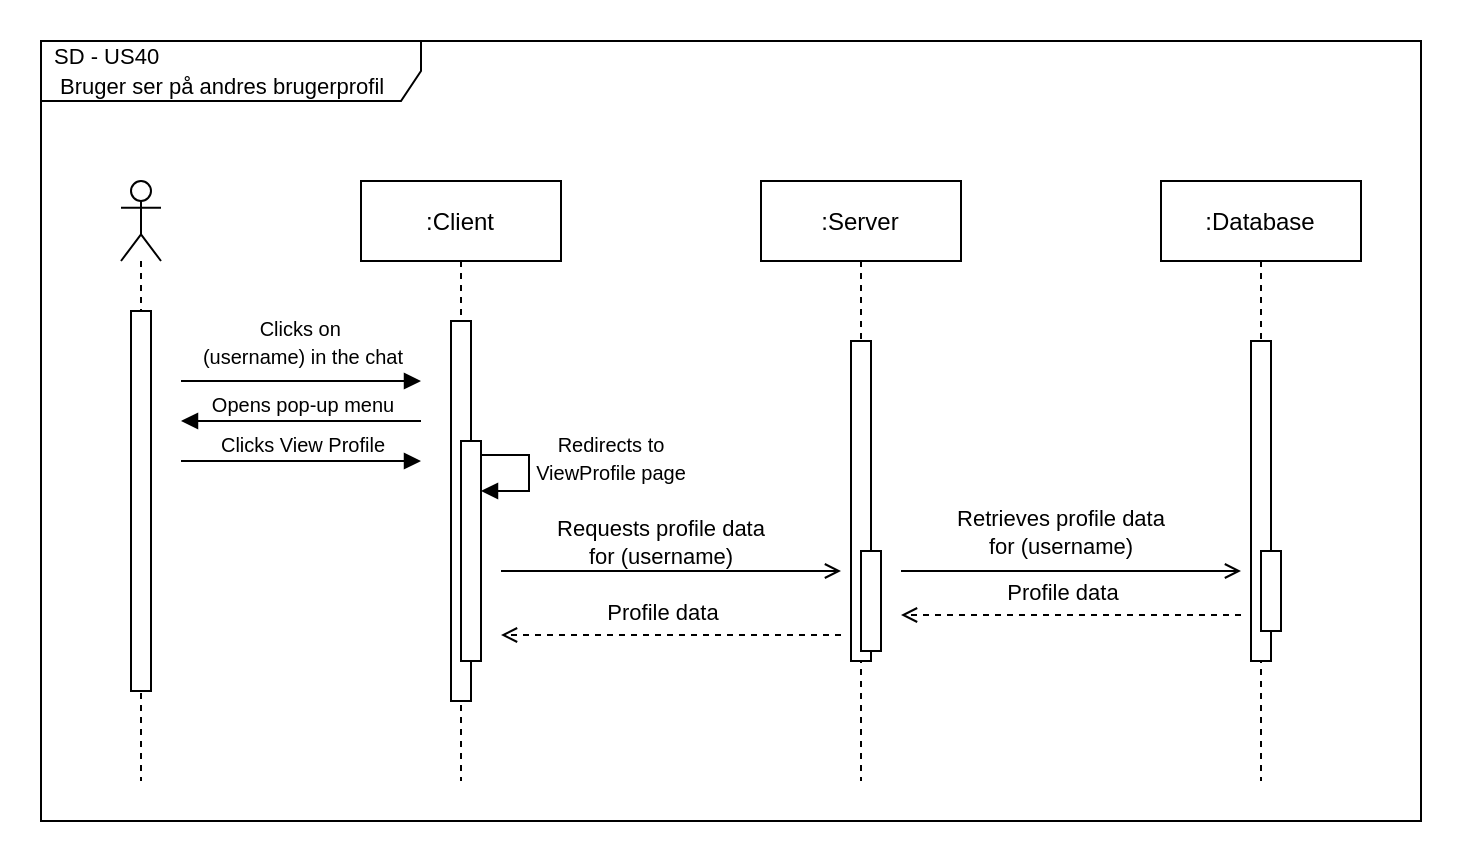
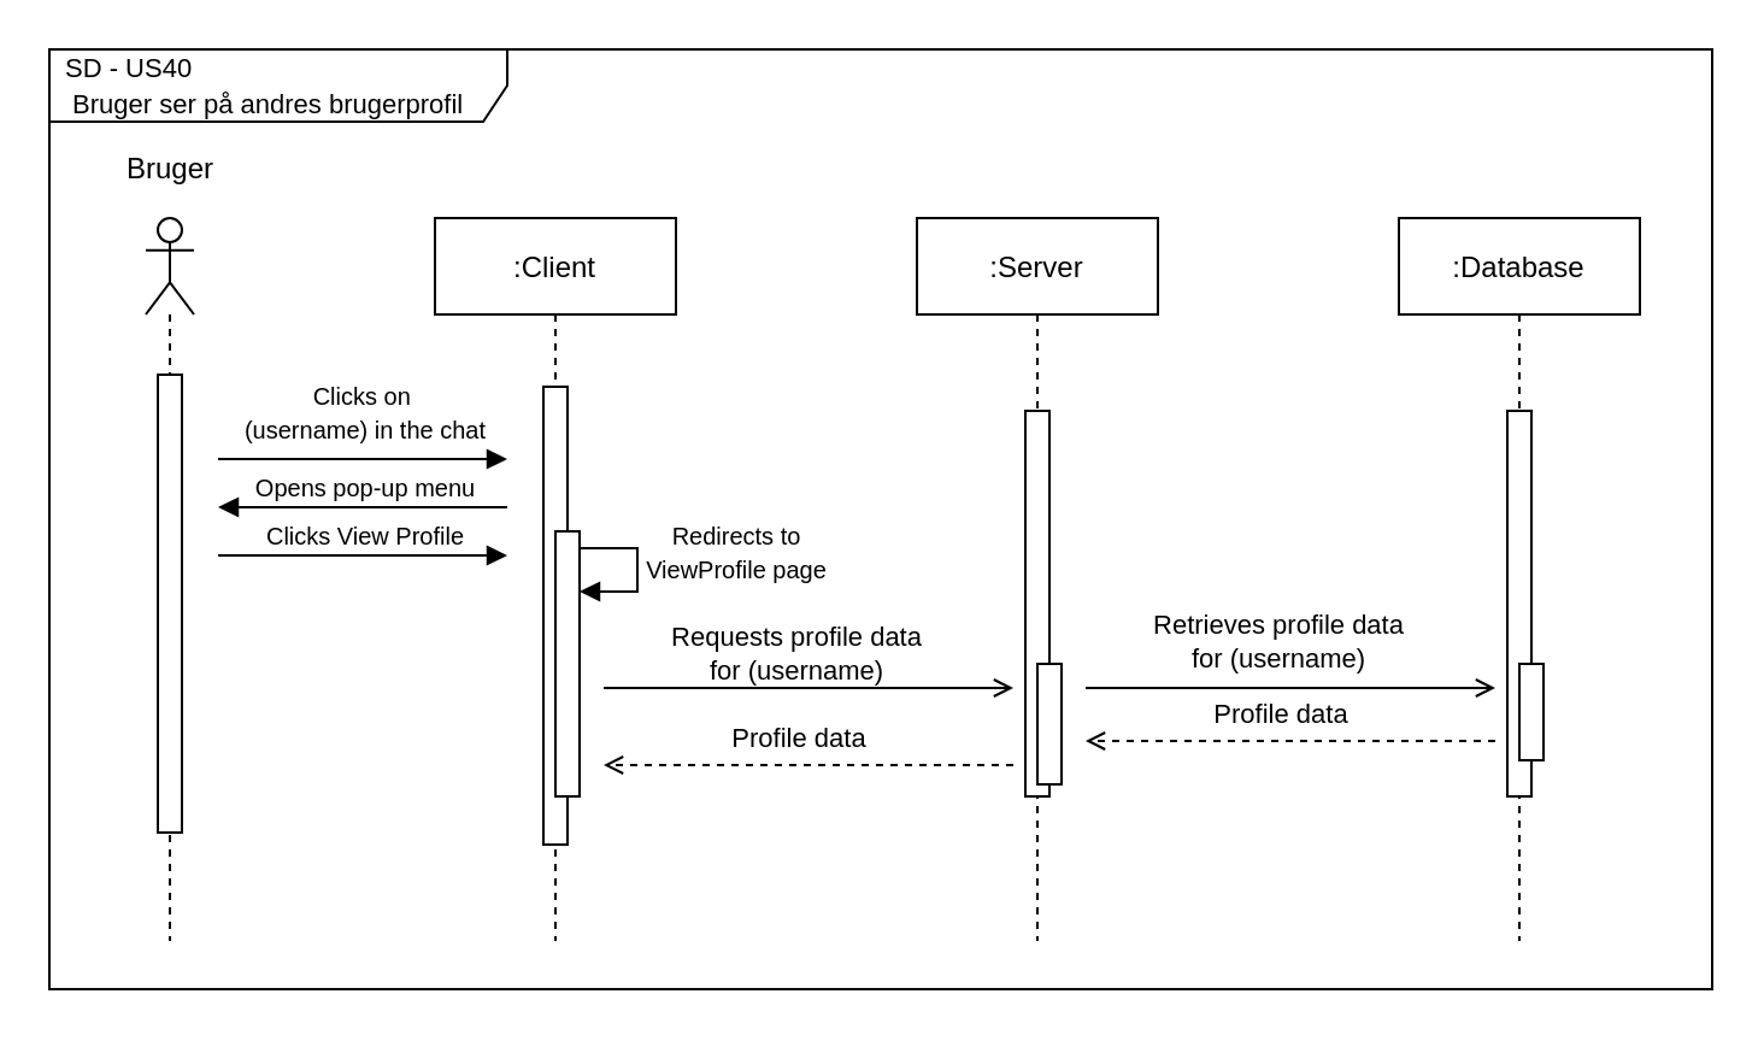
  <mxCell id="0" />
  <mxCell id="1" parent="0" />
  <mxCell id="2" value=":Database" style="shape=umlLifeline;perimeter=lifelinePerimeter;container=1;collapsible=0;recursiveResize=0;rounded=0;shadow=0;strokeWidth=1;" parent="1" vertex="1"><mxGeometry x="580" y="90" width="100" height="300" as="geometry" /></mxCell>
  <mxCell id="3" value="" style="points=[];perimeter=orthogonalPerimeter;rounded=0;shadow=0;strokeWidth=1;" parent="2" vertex="1"><mxGeometry x="45" y="80" width="10" height="160" as="geometry" /></mxCell>
  <mxCell id="4" value=":Client" style="shape=umlLifeline;perimeter=lifelinePerimeter;container=1;collapsible=0;recursiveResize=0;rounded=0;shadow=0;strokeWidth=1;" parent="1" vertex="1"><mxGeometry x="180" y="90" width="100" height="300" as="geometry" /></mxCell>
  <mxCell id="5" value="" style="points=[];perimeter=orthogonalPerimeter;rounded=0;shadow=0;strokeWidth=1;" parent="4" vertex="1"><mxGeometry x="45" y="70" width="10" height="190" as="geometry" /></mxCell>
  <mxCell id="6" value=":Server" style="shape=umlLifeline;perimeter=lifelinePerimeter;container=1;collapsible=0;recursiveResize=0;rounded=0;shadow=0;strokeWidth=1;" parent="1" vertex="1"><mxGeometry x="380" y="90" width="100" height="300" as="geometry" /></mxCell>
  <mxCell id="7" value="" style="points=[];perimeter=orthogonalPerimeter;rounded=0;shadow=0;strokeWidth=1;" parent="6" vertex="1"><mxGeometry x="45" y="80" width="10" height="160" as="geometry" /></mxCell>
  <mxCell id="8" value="" style="points=[];perimeter=orthogonalPerimeter;rounded=0;shadow=0;strokeWidth=1;" parent="1" vertex="1"><mxGeometry x="230" y="220" width="10" height="110" as="geometry" /></mxCell>
  <mxCell id="9" value="" style="html=1;verticalAlign=bottom;labelBackgroundColor=none;endArrow=open;endFill=0;" parent="1" edge="1"><mxGeometry width="160" relative="1" as="geometry"><mxPoint x="250" y="285" as="sourcePoint" /><mxPoint x="420" y="285" as="targetPoint" /></mxGeometry></mxCell>
  <mxCell id="10" value="Requests profile data&lt;br&gt;for (username)" style="edgeLabel;html=1;align=center;verticalAlign=middle;resizable=0;points=[];" parent="9" vertex="1" connectable="0"><mxGeometry x="-0.256" y="1" relative="1" as="geometry"><mxPoint x="16.8" y="-14" as="offset" /></mxGeometry></mxCell>
  <mxCell id="11" value="" style="points=[];perimeter=orthogonalPerimeter;rounded=0;shadow=0;strokeWidth=1;" parent="1" vertex="1"><mxGeometry x="430" y="275" width="10" height="50" as="geometry" /></mxCell>
  <mxCell id="12" value="" style="html=1;verticalAlign=bottom;labelBackgroundColor=none;endArrow=open;endFill=0;" parent="1" edge="1"><mxGeometry width="160" relative="1" as="geometry"><mxPoint x="450" y="285" as="sourcePoint" /><mxPoint x="620" y="285" as="targetPoint" /></mxGeometry></mxCell>
  <mxCell id="13" value="Retrieves profile data&lt;br&gt;for (username)" style="edgeLabel;html=1;align=center;verticalAlign=middle;resizable=0;points=[];" parent="12" vertex="1" connectable="0"><mxGeometry x="-0.256" y="1" relative="1" as="geometry"><mxPoint x="16.8" y="-19" as="offset" /></mxGeometry></mxCell>
  <mxCell id="14" value="" style="html=1;verticalAlign=bottom;labelBackgroundColor=none;endArrow=open;endFill=0;dashed=1;" parent="1" edge="1"><mxGeometry width="160" relative="1" as="geometry"><mxPoint x="620" y="307" as="sourcePoint" /><mxPoint x="450" y="307" as="targetPoint" /></mxGeometry></mxCell>
  <mxCell id="15" value="Profile data" style="edgeLabel;html=1;align=center;verticalAlign=middle;resizable=0;points=[];" parent="14" vertex="1" connectable="0"><mxGeometry x="0.222" y="1" relative="1" as="geometry"><mxPoint x="14" y="-13" as="offset" /></mxGeometry></mxCell>
  <mxCell id="16" value="" style="html=1;verticalAlign=bottom;labelBackgroundColor=none;endArrow=open;endFill=0;dashed=1;" parent="1" edge="1"><mxGeometry width="160" relative="1" as="geometry"><mxPoint x="420" y="317" as="sourcePoint" /><mxPoint x="250" y="317" as="targetPoint" /></mxGeometry></mxCell>
  <mxCell id="17" value="Profile data" style="edgeLabel;html=1;align=center;verticalAlign=middle;resizable=0;points=[];" parent="16" vertex="1" connectable="0"><mxGeometry x="0.222" y="1" relative="1" as="geometry"><mxPoint x="14" y="-13" as="offset" /></mxGeometry></mxCell>
  <mxCell id="18" value="" style="points=[];perimeter=orthogonalPerimeter;rounded=0;shadow=0;strokeWidth=1;" parent="1" vertex="1"><mxGeometry x="630" y="275" width="10" height="40" as="geometry" /></mxCell>
  <mxCell id="19" value="" style="shape=umlLifeline;participant=umlActor;perimeter=lifelinePerimeter;whiteSpace=wrap;html=1;container=1;collapsible=0;recursiveResize=0;verticalAlign=top;spacingTop=36;outlineConnect=0;" parent="1" vertex="1"><mxGeometry x="60" y="90" width="20" height="300" as="geometry" /></mxCell>
  <mxCell id="20" value="" style="points=[];perimeter=orthogonalPerimeter;rounded=0;shadow=0;strokeWidth=1;" parent="19" vertex="1"><mxGeometry x="5" y="65" width="10" height="190" as="geometry" /></mxCell>
  <mxCell id="21" value="" style="endArrow=block;html=1;endFill=1;" parent="1" edge="1"><mxGeometry relative="1" as="geometry"><mxPoint x="90" y="230" as="sourcePoint" /><mxPoint x="210" y="230" as="targetPoint" /></mxGeometry></mxCell>
  <mxCell id="22" value="&lt;font style=&quot;font-size: 10px&quot;&gt;Clicks View Profile&lt;/font&gt;" style="edgeLabel;resizable=0;html=1;align=center;verticalAlign=middle;" parent="21" connectable="0" vertex="1"><mxGeometry relative="1" as="geometry"><mxPoint y="-9" as="offset" /></mxGeometry></mxCell>
  <mxCell id="23" value="" style="endArrow=block;html=1;endFill=1;" parent="1" edge="1"><mxGeometry relative="1" as="geometry"><mxPoint x="210" y="210" as="sourcePoint" /><mxPoint x="90" y="210" as="targetPoint" /></mxGeometry></mxCell>
  <mxCell id="24" value="&lt;font style=&quot;font-size: 10px&quot;&gt;Opens pop-up menu&lt;/font&gt;" style="edgeLabel;resizable=0;html=1;align=center;verticalAlign=middle;" parent="23" connectable="0" vertex="1"><mxGeometry relative="1" as="geometry"><mxPoint y="-9" as="offset" /></mxGeometry></mxCell>
  <mxCell id="25" value="" style="endArrow=block;html=1;endFill=1;" parent="1" edge="1"><mxGeometry relative="1" as="geometry"><mxPoint x="90" y="190" as="sourcePoint" /><mxPoint x="210" y="190" as="targetPoint" /></mxGeometry></mxCell>
  <mxCell id="26" value="&lt;font style=&quot;font-size: 10px&quot;&gt;Clicks on&amp;nbsp;&lt;br&gt;(username) in the chat&lt;/font&gt;" style="edgeLabel;resizable=0;html=1;align=center;verticalAlign=middle;" parent="25" connectable="0" vertex="1"><mxGeometry relative="1" as="geometry"><mxPoint y="-20" as="offset" /></mxGeometry></mxCell>
  <mxCell id="27" value="" style="endArrow=block;html=1;endFill=1;rounded=0;" parent="1" edge="1"><mxGeometry relative="1" as="geometry"><mxPoint x="240" y="227" as="sourcePoint" /><mxPoint x="240" y="245" as="targetPoint" /><Array as="points"><mxPoint x="264" y="227" /><mxPoint x="264" y="245" /></Array></mxGeometry></mxCell>
  <mxCell id="28" value="&lt;font style=&quot;font-size: 10px&quot;&gt;Redirects to &lt;br&gt;ViewProfile page&lt;/font&gt;" style="edgeLabel;resizable=0;html=1;align=center;verticalAlign=middle;" parent="27" connectable="0" vertex="1"><mxGeometry relative="1" as="geometry"><mxPoint x="40" y="-7.93" as="offset" /></mxGeometry></mxCell>
  <mxCell id="29" value="&lt;font style=&quot;font-size: 11px&quot;&gt;SD - US40&lt;br&gt;&lt;span style=&quot;left: 99.762px ; top: 541.082px ; font-family: sans-serif ; transform: scalex(1.089)&quot;&gt;&amp;nbsp;Bruger ser på andres brugerprofil&lt;/span&gt;&lt;/font&gt;" style="shape=umlFrame;whiteSpace=wrap;html=1;width=190;height=30;boundedLbl=1;verticalAlign=middle;align=left;spacingLeft=5;" parent="1" vertex="1"><mxGeometry y="20" width="690" height="390" as="geometry" x="20" /></mxCell>
+ <mxCell id="30" value="Bruger" style="text;html=1;align=center;verticalAlign=middle;resizable=0;points=[];autosize=1;" parent="1" vertex="1"><mxGeometry x="45" y="60" width="50" height="20" as="geometry" /></mxCell>
